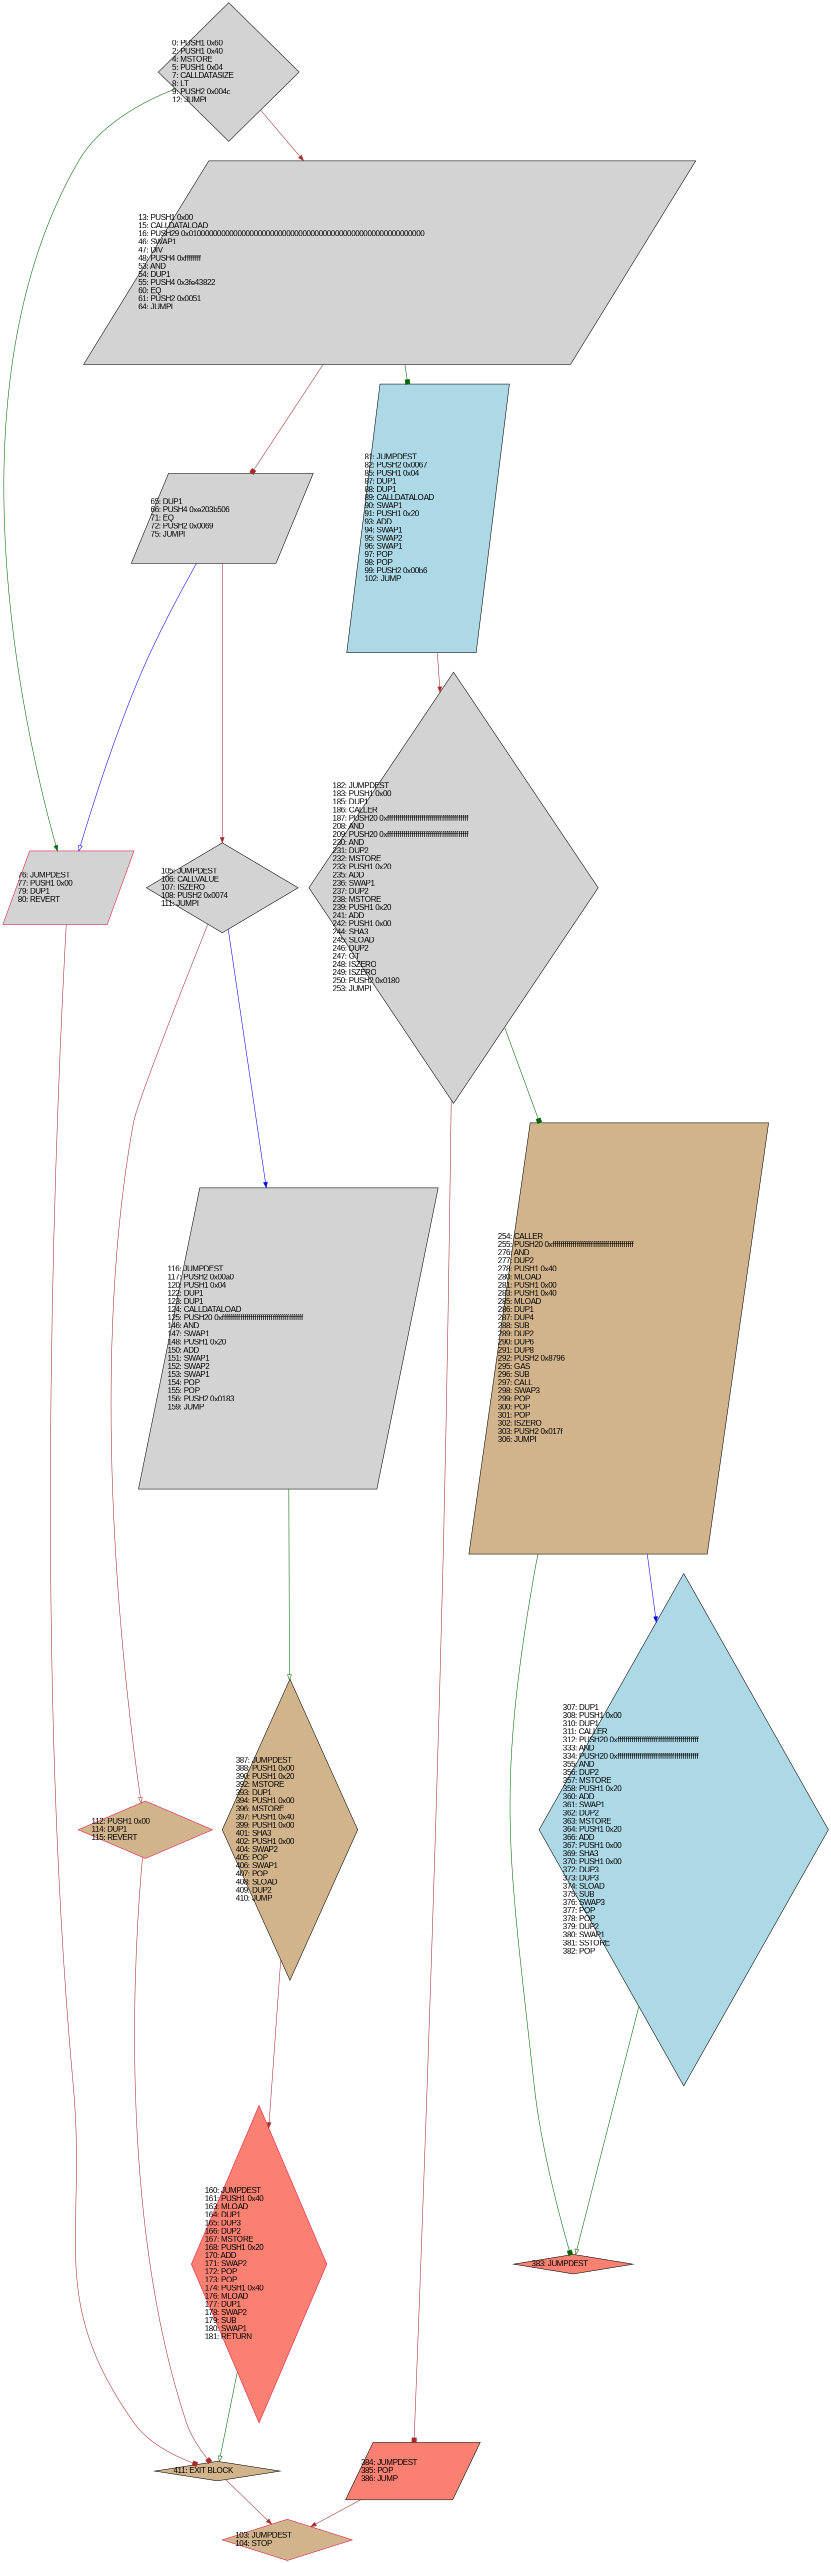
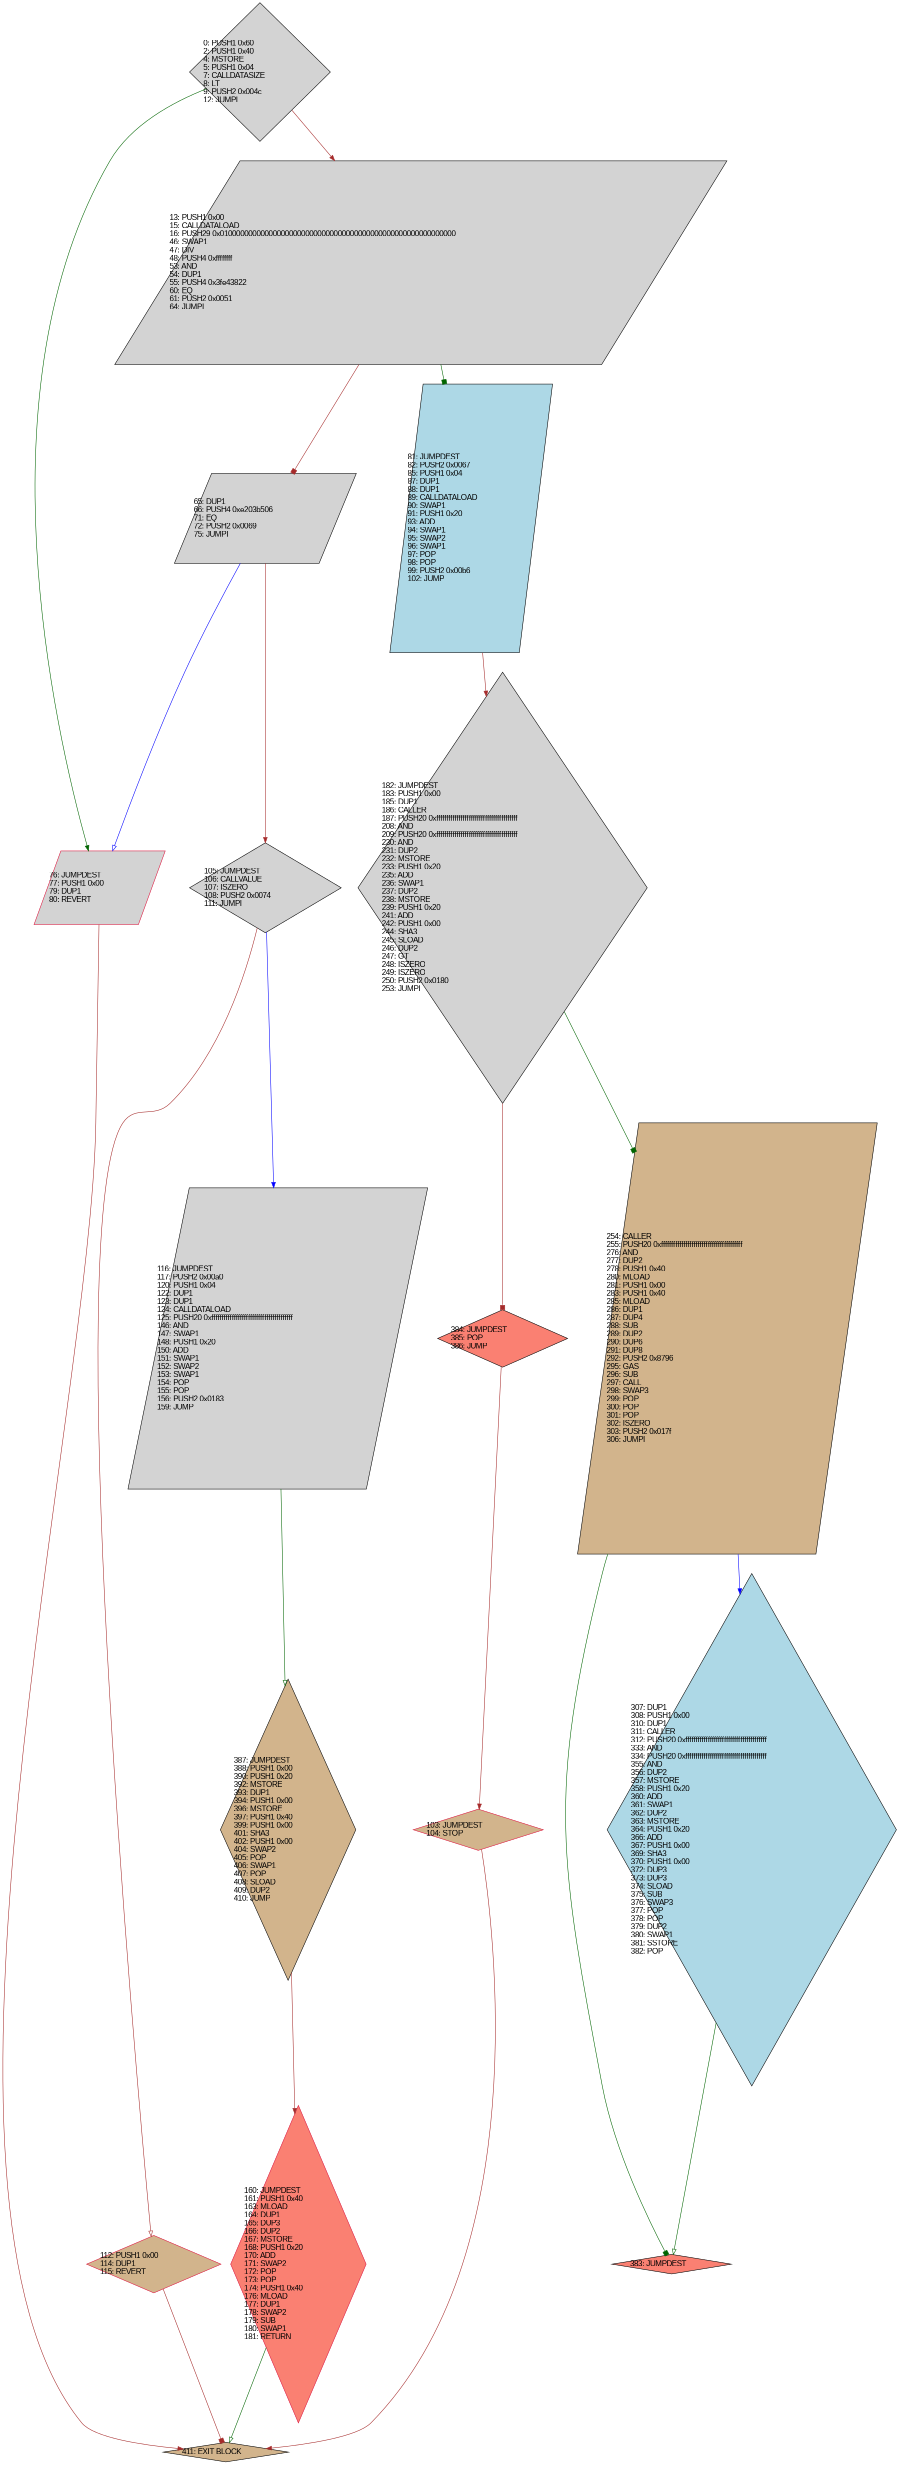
  digraph {
    rankdir=UD
    node [color=black fillcolor=lightgrey fontcolor=black fontname=arial shape=diamond style=filled]
    edge [arrowhead=normal color=brown]
    n1 [label="0: PUSH1 0x60\l2: PUSH1 0x40\l4: MSTORE\l5: PUSH1 0x04\l7: CALLDATASIZE\l8: LT\l9: PUSH2 0x004c\l12: JUMPI\l"]
    n2 [color=crimson label="76: JUMPDEST\l77: PUSH1 0x00\l79: DUP1\l80: REVERT\l" shape=parallelogram]
    n3 [label="13: PUSH1 0x00\l15: CALLDATALOAD\l16: PUSH29 0x0100000000000000000000000000000000000000000000000000000000\l46: SWAP1\l47: DIV\l48: PUSH4 0xffffffff\l53: AND\l54: DUP1\l55: PUSH4 0x3fe43822\l60: EQ\l61: PUSH2 0x0051\l64: JUMPI\l" shape=parallelogram]
    n4 [fillcolor=tan label="411: EXIT BLOCK\l"]
    n5 [label="65: DUP1\l66: PUSH4 0xe203b506\l71: EQ\l72: PUSH2 0x0069\l75: JUMPI\l" shape=parallelogram]
    n6 [fillcolor=lightblue label="81: JUMPDEST\l82: PUSH2 0x0067\l85: PUSH1 0x04\l87: DUP1\l88: DUP1\l89: CALLDATALOAD\l90: SWAP1\l91: PUSH1 0x20\l93: ADD\l94: SWAP1\l95: SWAP2\l96: SWAP1\l97: POP\l98: POP\l99: PUSH2 0x00b6\l102: JUMP\l" shape=parallelogram]
-   n7 [fillcolor=salmon label="384: JUMPDEST\l385: POP\l386: JUMP\l" shape=parallelogram]
+   n7 [fillcolor=salmon label="384: JUMPDEST\l385: POP\l386: JUMP\l"]
    n8 [color=crimson fillcolor=tan label="103: JUMPDEST\l104: STOP\l"]
    n9 [fillcolor=tan label="254: CALLER\l255: PUSH20 0xffffffffffffffffffffffffffffffffffffffff\l276: AND\l277: DUP2\l278: PUSH1 0x40\l280: MLOAD\l281: PUSH1 0x00\l283: PUSH1 0x40\l285: MLOAD\l286: DUP1\l287: DUP4\l288: SUB\l289: DUP2\l290: DUP6\l291: DUP8\l292: PUSH2 0x8796\l295: GAS\l296: SUB\l297: CALL\l298: SWAP3\l299: POP\l300: POP\l301: POP\l302: ISZERO\l303: PUSH2 0x017f\l306: JUMPI\l" shape=parallelogram]
    n10 [fillcolor=salmon label="383: JUMPDEST\l"]
    n11 [fillcolor=lightblue label="307: DUP1\l308: PUSH1 0x00\l310: DUP1\l311: CALLER\l312: PUSH20 0xffffffffffffffffffffffffffffffffffffffff\l333: AND\l334: PUSH20 0xffffffffffffffffffffffffffffffffffffffff\l355: AND\l356: DUP2\l357: MSTORE\l358: PUSH1 0x20\l360: ADD\l361: SWAP1\l362: DUP2\l363: MSTORE\l364: PUSH1 0x20\l366: ADD\l367: PUSH1 0x00\l369: SHA3\l370: PUSH1 0x00\l372: DUP3\l373: DUP3\l374: SLOAD\l375: SUB\l376: SWAP3\l377: POP\l378: POP\l379: DUP2\l380: SWAP1\l381: SSTORE\l382: POP\l"]
    n12 [label="182: JUMPDEST\l183: PUSH1 0x00\l185: DUP1\l186: CALLER\l187: PUSH20 0xffffffffffffffffffffffffffffffffffffffff\l208: AND\l209: PUSH20 0xffffffffffffffffffffffffffffffffffffffff\l230: AND\l231: DUP2\l232: MSTORE\l233: PUSH1 0x20\l235: ADD\l236: SWAP1\l237: DUP2\l238: MSTORE\l239: PUSH1 0x20\l241: ADD\l242: PUSH1 0x00\l244: SHA3\l245: SLOAD\l246: DUP2\l247: GT\l248: ISZERO\l249: ISZERO\l250: PUSH2 0x0180\l253: JUMPI\l"]
    n13 [label="105: JUMPDEST\l106: CALLVALUE\l107: ISZERO\l108: PUSH2 0x0074\l111: JUMPI\l"]
    n14 [color=crimson fillcolor=tan label="112: PUSH1 0x00\l114: DUP1\l115: REVERT\l"]
    n15 [label="116: JUMPDEST\l117: PUSH2 0x00a0\l120: PUSH1 0x04\l122: DUP1\l123: DUP1\l124: CALLDATALOAD\l125: PUSH20 0xffffffffffffffffffffffffffffffffffffffff\l146: AND\l147: SWAP1\l148: PUSH1 0x20\l150: ADD\l151: SWAP1\l152: SWAP2\l153: SWAP1\l154: POP\l155: POP\l156: PUSH2 0x0183\l159: JUMP\l" shape=parallelogram]
    n16 [color=crimson fillcolor=salmon label="160: JUMPDEST\l161: PUSH1 0x40\l163: MLOAD\l164: DUP1\l165: DUP3\l166: DUP2\l167: MSTORE\l168: PUSH1 0x20\l170: ADD\l171: SWAP2\l172: POP\l173: POP\l174: PUSH1 0x40\l176: MLOAD\l177: DUP1\l178: SWAP2\l179: SUB\l180: SWAP1\l181: RETURN\l"]
    n17 [fillcolor=tan label="387: JUMPDEST\l388: PUSH1 0x00\l390: PUSH1 0x20\l392: MSTORE\l393: DUP1\l394: PUSH1 0x00\l396: MSTORE\l397: PUSH1 0x40\l399: PUSH1 0x00\l401: SHA3\l402: PUSH1 0x00\l404: SWAP2\l405: POP\l406: SWAP1\l407: POP\l408: SLOAD\l409: DUP2\l410: JUMP\l"]
    n1 -> n2 [color=darkgreen]
    n1 -> n3
-   n2 -> n4 [arrowhead=box]
+   n2 -> n4
    n3 -> n5 [arrowhead=box]
    n3 -> n6 [arrowhead=box color=darkgreen]
    n5 -> n2 [arrowhead=onormal color=blue]
    n5 -> n13
    n6 -> n12
    n7 -> n8
-   n4 -> n8
+   n8 -> n4
    n9 -> n10 [arrowhead=box color=darkgreen]
    n9 -> n11 [color=blue]
    n11 -> n10 [arrowhead=onormal color=darkgreen]
    n12 -> n7 [arrowhead=box]
    n12 -> n9 [arrowhead=box color=darkgreen]
    n13 -> n14 [arrowhead=onormal]
    n13 -> n15 [color=blue]
    n14 -> n4 [arrowhead=box]
    n15 -> n17 [arrowhead=onormal color=darkgreen]
    n16 -> n4 [arrowhead=onormal color=darkgreen]
    n17 -> n16
  }
